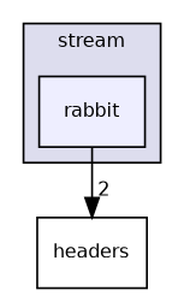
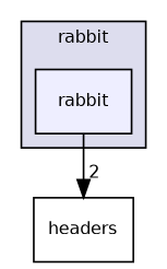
  digraph {
    compound=true
    node [fontname=Helvetica fontsize=10 shape=box]
    n1 [fillcolor="#eeeeff" label=rabbit pencolor=black style=filled]
    n2 [label=headers]
    subgraph cluster_1 {
      bgcolor="#ddddee"
      fontname=Helvetica
      fontsize=10
-     label=stream
+     label=rabbit
      pencolor=black
      n1
    }
    n1 -> n2 [headlabel=2 labeldistance=1.5 labelfontname=Helvetica labelfontsize=10]
  }
